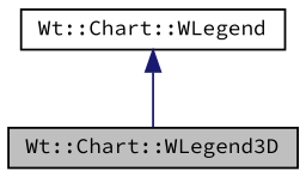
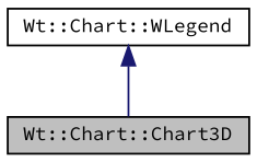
  digraph {
    fontname="Source Code Pro"
    node [color=black fontname="Source Code Pro" fontsize=10 shape=record style=filled]
-   n1 [fillcolor=grey75 fontcolor=black height=0.2 label="Wt::Chart::WLegend3D" width=0.4]
+   n1 [fillcolor=grey75 fontcolor=black height=0.2 label="Wt::Chart::Chart3D" width=0.4]
    n2 [fillcolor=white height=0.2 label="Wt::Chart::WLegend" width=0.4]
    n2 -> n1 [color=midnightblue dir=back fontname="Source Code Pro" fontsize=10 labelfontname=Helvetica labelfontsize=10 style=solid]
  }
